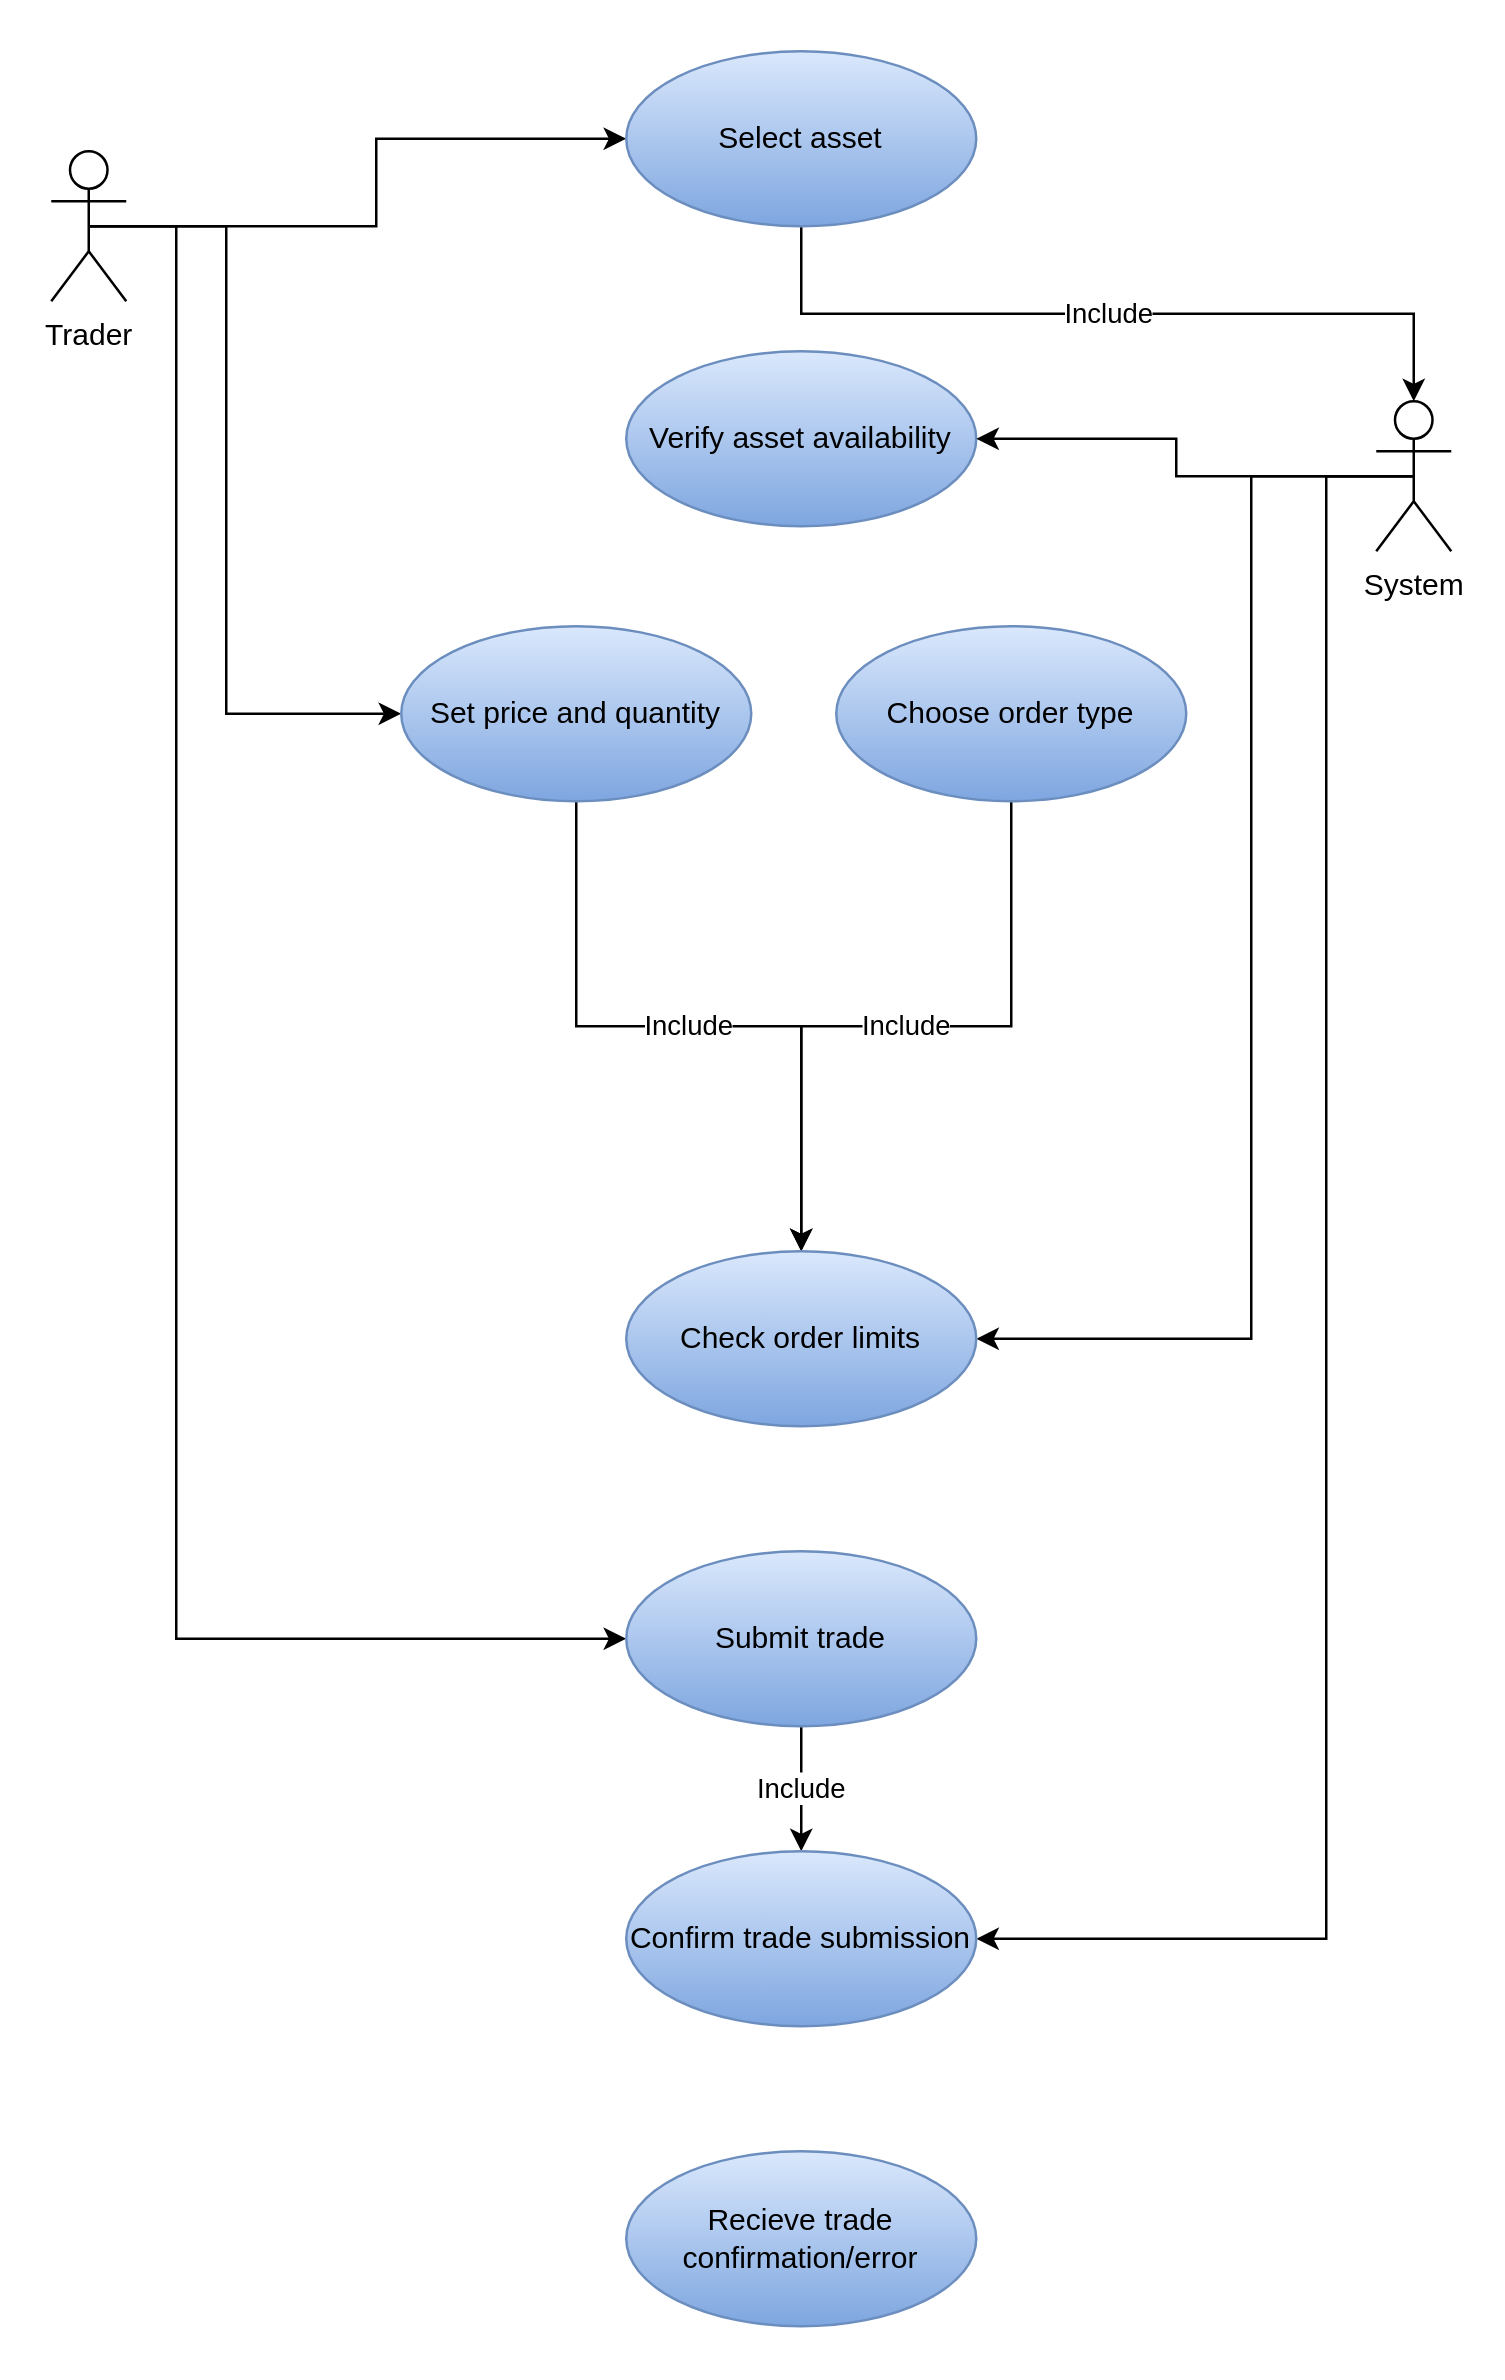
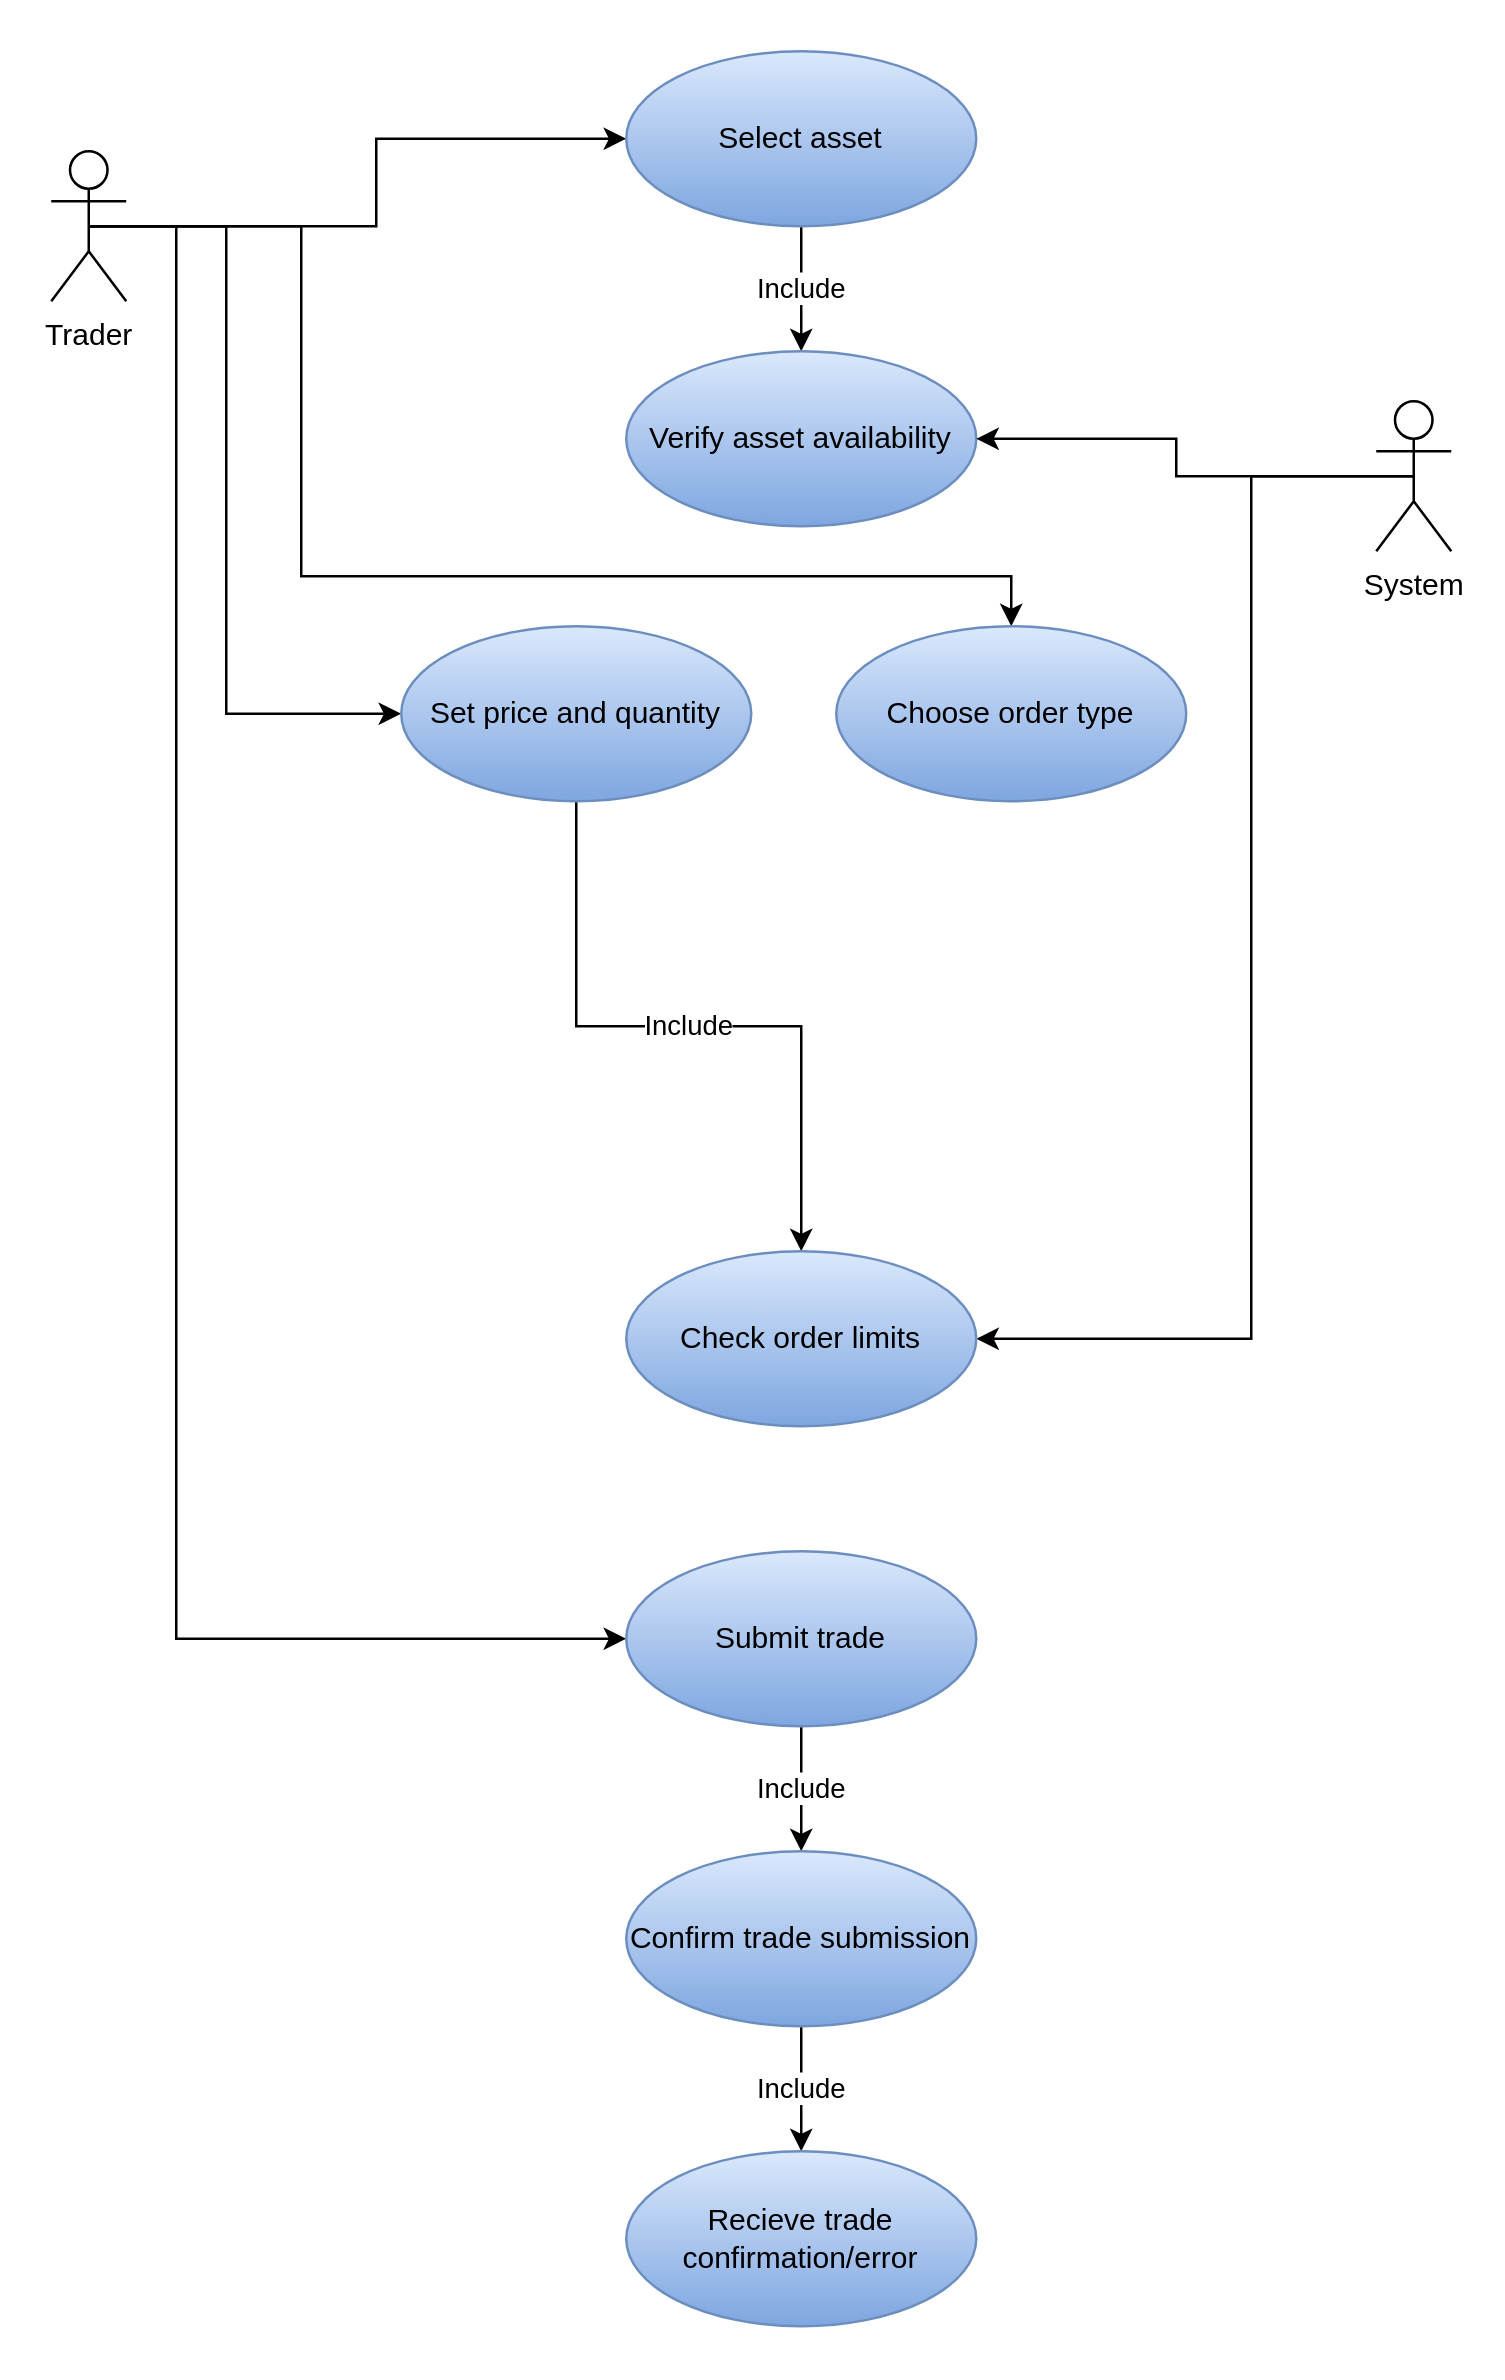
  <mxCell id="0" />
  <mxCell id="1" parent="0" />
  <mxCell id="2" style="edgeStyle=orthogonalEdgeStyle;rounded=0;orthogonalLoop=1;jettySize=auto;html=1;exitX=0.5;exitY=0.5;exitDx=0;exitDy=0;exitPerimeter=0;" parent="1" source="6" target="8" edge="1"><mxGeometry relative="1" as="geometry" /></mxCell>
+ <mxCell id="3" style="edgeStyle=orthogonalEdgeStyle;rounded=0;orthogonalLoop=1;jettySize=auto;html=1;exitX=0.5;exitY=0.5;exitDx=0;exitDy=0;exitPerimeter=0;entryX=0.5;entryY=0;entryDx=0;entryDy=0;" parent="1" source="6" target="15" edge="1"><mxGeometry relative="1" as="geometry"><Array as="points"><mxPoint x="120" y="90" /><mxPoint x="120" y="230" /><mxPoint x="404" y="230" /></Array></mxGeometry></mxCell>
  <mxCell id="4" style="edgeStyle=orthogonalEdgeStyle;rounded=0;orthogonalLoop=1;jettySize=auto;html=1;exitX=0.5;exitY=0.5;exitDx=0;exitDy=0;exitPerimeter=0;entryX=0;entryY=0.5;entryDx=0;entryDy=0;" parent="1" source="6" target="17" edge="1"><mxGeometry relative="1" as="geometry"><Array as="points"><mxPoint x="90" y="90" /><mxPoint x="90" y="285" /></Array></mxGeometry></mxCell>
  <mxCell id="5" style="edgeStyle=orthogonalEdgeStyle;rounded=0;orthogonalLoop=1;jettySize=auto;html=1;exitX=0.5;exitY=0.5;exitDx=0;exitDy=0;exitPerimeter=0;entryX=0;entryY=0.5;entryDx=0;entryDy=0;" parent="1" source="6" target="20" edge="1"><mxGeometry relative="1" as="geometry"><Array as="points"><mxPoint x="70" y="90" /><mxPoint x="70" y="655" /></Array></mxGeometry></mxCell>
  <mxCell id="6" value="Trader&lt;div&gt;&lt;br&gt;&lt;/div&gt;" style="shape=umlActor;verticalLabelPosition=bottom;verticalAlign=top;html=1;" parent="1" vertex="1"><mxGeometry x="20" y="60" width="30" height="60" as="geometry" /></mxCell>
- <mxCell id="7" value="Include" style="edgeStyle=orthogonalEdgeStyle;rounded=0;orthogonalLoop=1;jettySize=auto;html=1;exitX=0.5;exitY=1;exitDx=0;exitDy=0;" parent="1" source="8" target="13" edge="1"><mxGeometry relative="1" as="geometry" /></mxCell>
+ <mxCell id="7" value="Include" style="edgeStyle=orthogonalEdgeStyle;rounded=0;orthogonalLoop=1;jettySize=auto;html=1;exitX=0.5;exitY=1;exitDx=0;exitDy=0;entryX=0.5;entryY=0;entryDx=0;entryDy=0;" parent="1" source="8" target="9" edge="1"><mxGeometry relative="1" as="geometry" /></mxCell>
  <mxCell id="8" value="Select asset" style="ellipse;whiteSpace=wrap;html=1;fillColor=#dae8fc;strokeColor=#6c8ebf;gradientColor=#7ea6e0;" parent="1" vertex="1"><mxGeometry x="250" y="20" width="140" height="70" as="geometry" /></mxCell>
  <mxCell id="9" value="Verify asset availability" style="ellipse;whiteSpace=wrap;html=1;fillColor=#dae8fc;gradientColor=#7ea6e0;strokeColor=#6c8ebf;" parent="1" vertex="1"><mxGeometry x="250" y="140" width="140" height="70" as="geometry" /></mxCell>
- <mxCell id="10" style="edgeStyle=orthogonalEdgeStyle;rounded=0;orthogonalLoop=1;jettySize=auto;html=1;exitX=0.5;exitY=0.5;exitDx=0;exitDy=0;exitPerimeter=0;entryX=1;entryY=0.5;entryDx=0;entryDy=0;" parent="1" source="13" target="22" edge="1"><mxGeometry relative="1" as="geometry"><Array as="points"><mxPoint x="530" y="190" /><mxPoint x="530" y="775" /></Array></mxGeometry></mxCell>
  <mxCell id="11" style="edgeStyle=orthogonalEdgeStyle;rounded=0;orthogonalLoop=1;jettySize=auto;html=1;exitX=0.5;exitY=0.5;exitDx=0;exitDy=0;exitPerimeter=0;entryX=1;entryY=0.5;entryDx=0;entryDy=0;" parent="1" source="13" target="18" edge="1"><mxGeometry relative="1" as="geometry"><Array as="points"><mxPoint x="500" y="190" /><mxPoint x="500" y="535" /></Array></mxGeometry></mxCell>
  <mxCell id="12" style="edgeStyle=orthogonalEdgeStyle;rounded=0;orthogonalLoop=1;jettySize=auto;html=1;exitX=0.5;exitY=0.5;exitDx=0;exitDy=0;exitPerimeter=0;entryX=1;entryY=0.5;entryDx=0;entryDy=0;" parent="1" source="13" target="9" edge="1"><mxGeometry relative="1" as="geometry" /></mxCell>
  <mxCell id="13" value="System" style="shape=umlActor;verticalLabelPosition=bottom;verticalAlign=top;html=1;" parent="1" vertex="1"><mxGeometry x="550" y="160" width="30" height="60" as="geometry" /></mxCell>
- <mxCell id="14" value="Include" style="edgeStyle=orthogonalEdgeStyle;rounded=0;orthogonalLoop=1;jettySize=auto;html=1;entryX=0.5;entryY=0;entryDx=0;entryDy=0;" edge="1" parent="1" source="15" target="18"><mxGeometry relative="1" as="geometry" /></mxCell>
  <mxCell id="15" value="Choose order type" style="ellipse;whiteSpace=wrap;html=1;fillColor=#dae8fc;gradientColor=#7ea6e0;strokeColor=#6c8ebf;" parent="1" vertex="1"><mxGeometry x="334" y="250" width="140" height="70" as="geometry" /></mxCell>
  <mxCell id="16" value="Include" style="edgeStyle=orthogonalEdgeStyle;rounded=0;orthogonalLoop=1;jettySize=auto;html=1;exitX=0.5;exitY=1;exitDx=0;exitDy=0;entryX=0.5;entryY=0;entryDx=0;entryDy=0;" parent="1" source="17" target="18" edge="1"><mxGeometry relative="1" as="geometry"><Array as="points"><mxPoint x="230" y="410" /><mxPoint x="320" y="410" /></Array></mxGeometry></mxCell>
  <mxCell id="17" value="Set price and quantity" style="ellipse;whiteSpace=wrap;html=1;fillColor=#dae8fc;gradientColor=#7ea6e0;strokeColor=#6c8ebf;" parent="1" vertex="1"><mxGeometry x="160" y="250" width="140" height="70" as="geometry" /></mxCell>
  <mxCell id="18" value="Check order limits" style="ellipse;whiteSpace=wrap;html=1;fillColor=#dae8fc;gradientColor=#7ea6e0;strokeColor=#6c8ebf;" parent="1" vertex="1"><mxGeometry x="250" y="500" width="140" height="70" as="geometry" /></mxCell>
  <mxCell id="19" value="Include" style="edgeStyle=orthogonalEdgeStyle;rounded=0;orthogonalLoop=1;jettySize=auto;html=1;exitX=0.5;exitY=1;exitDx=0;exitDy=0;entryX=0.5;entryY=0;entryDx=0;entryDy=0;" parent="1" source="20" target="22" edge="1"><mxGeometry relative="1" as="geometry" /></mxCell>
  <mxCell id="20" value="Submit trade" style="ellipse;whiteSpace=wrap;html=1;fillColor=#dae8fc;gradientColor=#7ea6e0;strokeColor=#6c8ebf;" parent="1" vertex="1"><mxGeometry x="250" y="620" width="140" height="70" as="geometry" /></mxCell>
+ <mxCell id="21" value="Include" style="edgeStyle=orthogonalEdgeStyle;rounded=0;orthogonalLoop=1;jettySize=auto;html=1;exitX=0.5;exitY=1;exitDx=0;exitDy=0;entryX=0.5;entryY=0;entryDx=0;entryDy=0;" parent="1" source="22" target="23" edge="1"><mxGeometry relative="1" as="geometry" /></mxCell>
  <mxCell id="22" value="Confirm trade submission" style="ellipse;whiteSpace=wrap;html=1;fillColor=#dae8fc;gradientColor=#7ea6e0;strokeColor=#6c8ebf;" parent="1" vertex="1"><mxGeometry x="250" y="740" width="140" height="70" as="geometry" /></mxCell>
  <mxCell id="23" value="Recieve trade confirmation/error" style="ellipse;whiteSpace=wrap;html=1;fillColor=#dae8fc;gradientColor=#7ea6e0;strokeColor=#6c8ebf;" parent="1" vertex="1"><mxGeometry x="250" y="860" width="140" height="70" as="geometry" /></mxCell>
